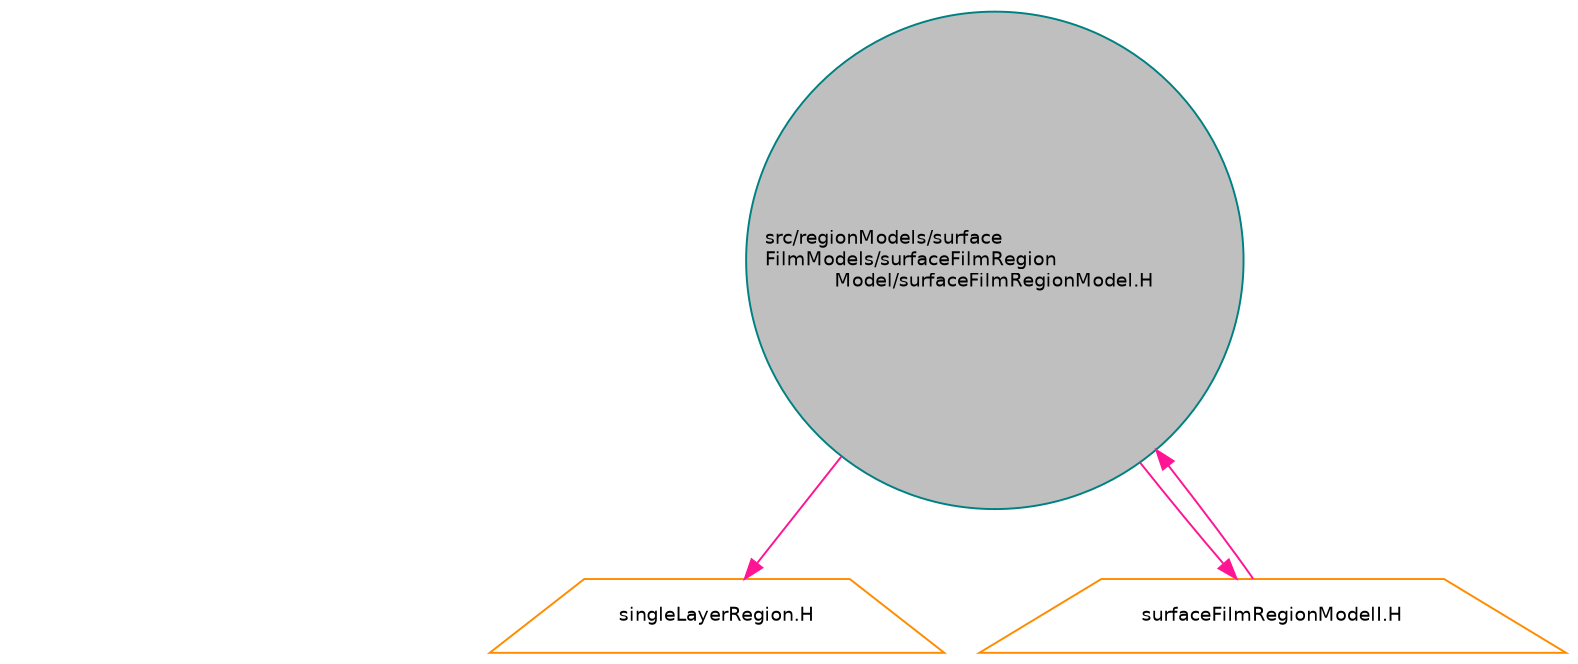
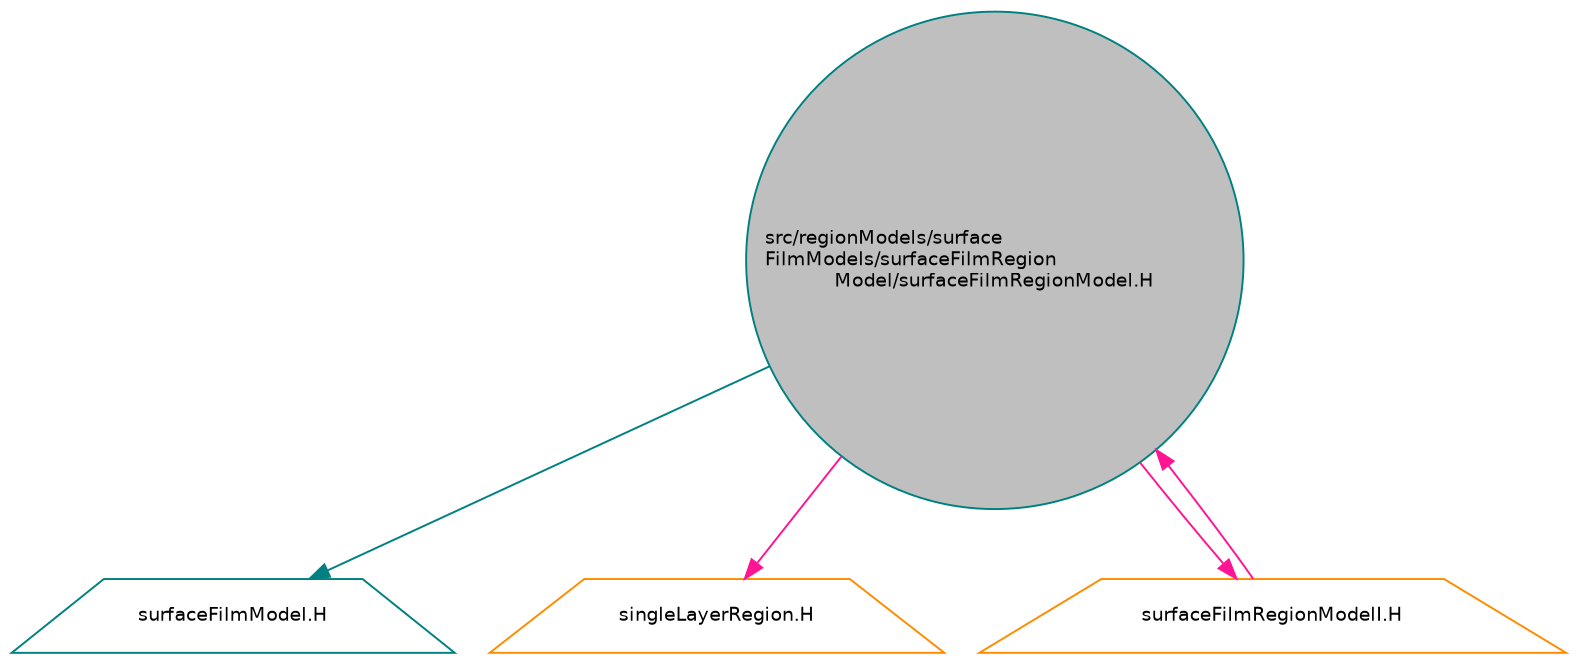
  digraph {
    node [color=teal fontname=Helvetica fontsize=10 shape=trapezium]
    edge [color=deeppink fontname=Helvetica fontsize=10 labelfontname=Helvetica labelfontsize=10 style=solid]
    n1 [fillcolor=grey75 fontcolor=black height=0.2 label="src/regionModels/surface\lFilmModels/surfaceFilmRegion\lModel/surfaceFilmRegionModel.H" shape=circle style=filled width=0.4]
+   n2 [height=0.2 label="surfaceFilmModel.H" width=0.4]
    n3 [color=darkorange height=0.2 label="singleLayerRegion.H" width=0.4]
    n4 [color=darkorange height=0.2 label="surfaceFilmRegionModelI.H" width=0.4]
+   n1 -> n2 [color=teal]
    n1 -> n3
    n1 -> n4
    n4 -> n1
  }
